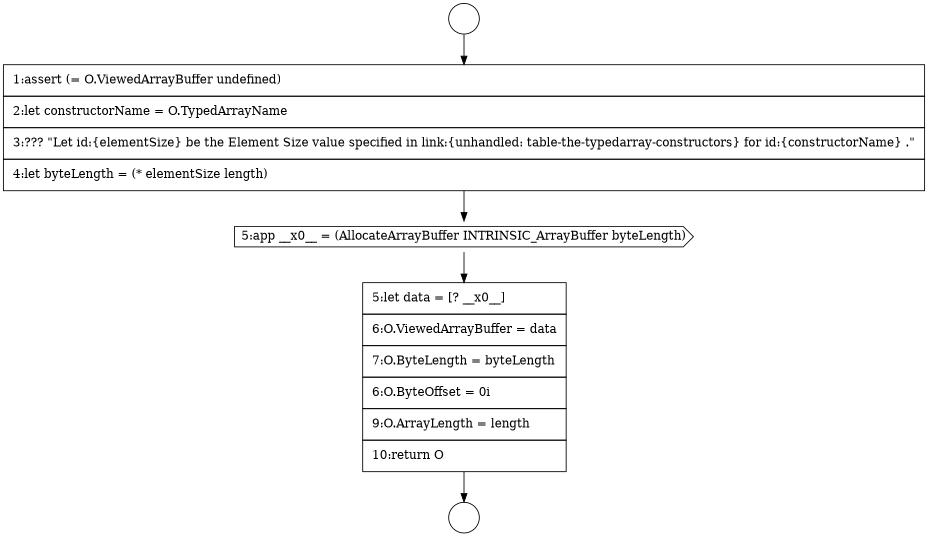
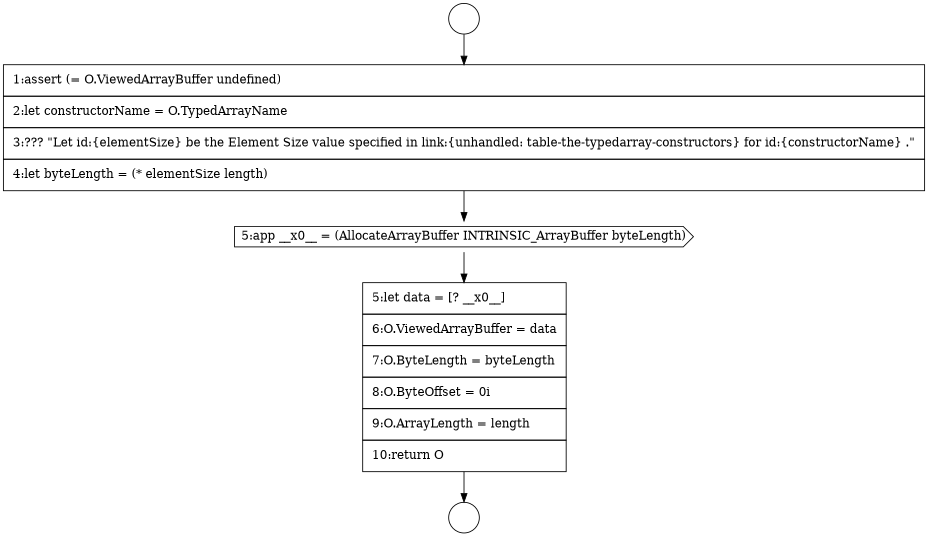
  digraph {
    node [color=black fillcolor=white shape=none style=filled]
    edge [color=black]
    n1 [label=<<font color="black">     <table border="0" cellborder="1" cellspacing="0" cellpadding="10">       <tr><td align="left">1:assert (= O.ViewedArrayBuffer undefined)</td></tr>       <tr><td align="left">2:let constructorName = O.TypedArrayName</td></tr>       <tr><td align="left">3:??? &quot;Let id:{elementSize} be the Element Size value specified in link:{unhandled: table-the-typedarray-constructors} for id:{constructorName} .&quot;</td></tr>       <tr><td align="left">4:let byteLength = (* elementSize length)</td></tr>     </table>   </font>> margin=0]
    n2 [label=<<font color="black">5:app __x0__ = (AllocateArrayBuffer INTRINSIC_ArrayBuffer byteLength)</font>> shape=cds]
    n3 [label=" " shape=circle]
-   n4 [label=<<font color="black">     <table border="0" cellborder="1" cellspacing="0" cellpadding="10">       <tr><td align="left">5:let data = [? __x0__]</td></tr>       <tr><td align="left">6:O.ViewedArrayBuffer = data</td></tr>       <tr><td align="left">7:O.ByteLength = byteLength</td></tr>       <tr><td align="left">6:O.ByteOffset = 0i</td></tr>       <tr><td align="left">9:O.ArrayLength = length</td></tr>       <tr><td align="left">10:return O</td></tr>     </table>   </font>> margin=0]
+   n4 [label=<<font color="black">     <table border="0" cellborder="1" cellspacing="0" cellpadding="10">       <tr><td align="left">5:let data = [? __x0__]</td></tr>       <tr><td align="left">6:O.ViewedArrayBuffer = data</td></tr>       <tr><td align="left">7:O.ByteLength = byteLength</td></tr>       <tr><td align="left">8:O.ByteOffset = 0i</td></tr>       <tr><td align="left">9:O.ArrayLength = length</td></tr>       <tr><td align="left">10:return O</td></tr>     </table>   </font>> margin=0]
    n5 [label=" " shape=circle]
    n1 -> n2
    n2 -> n4
    n4 -> n3
    n5 -> n1
  }
